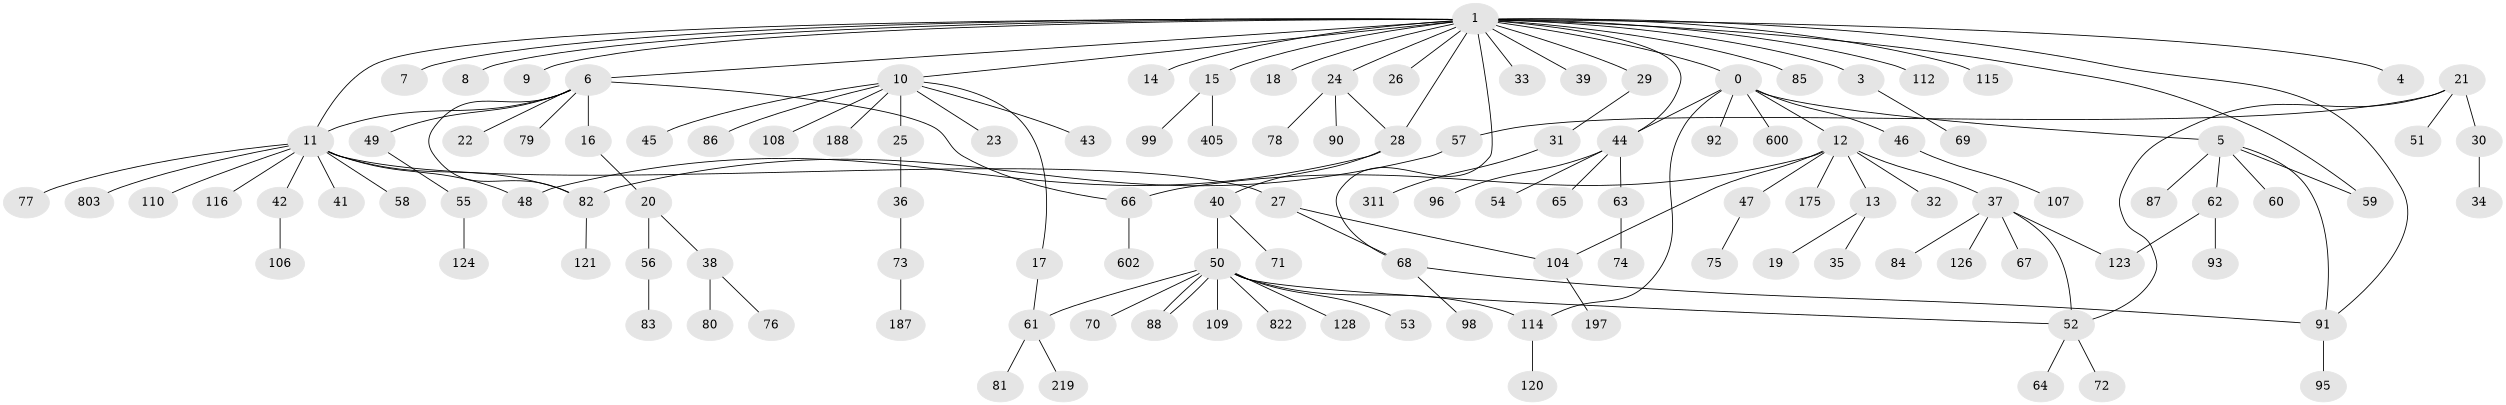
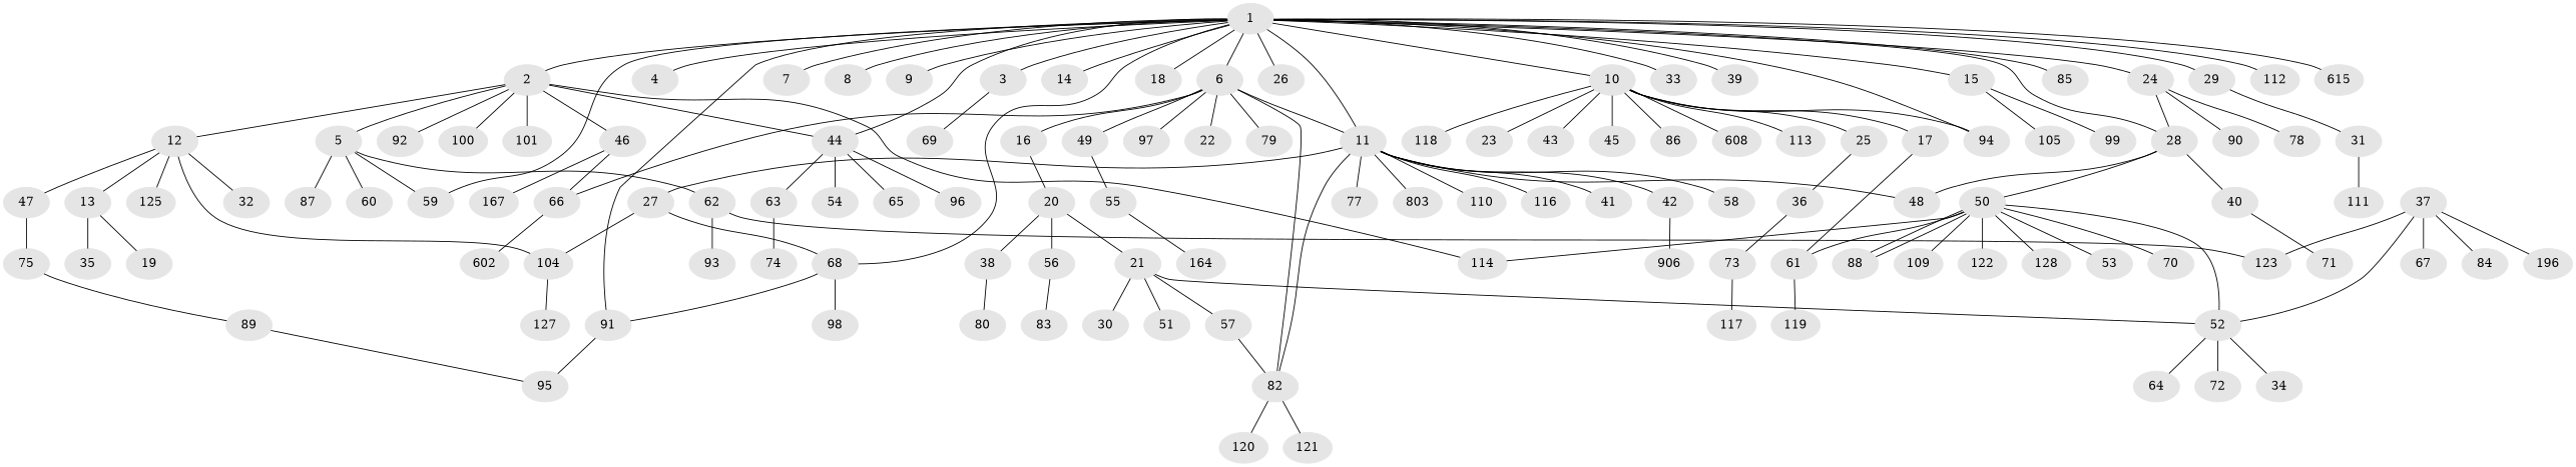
  graph {
    node [color=gray90 style=filled]
    1
-   2 [label=0]
+   2
    3
    4
    6
    7
    8
    9
    10
    11
    14
    15
    18
    24
    26
    28
    29
    33
    39
    44
    59
    68
    85
    91
+   94
    112
-   115
+   115 [label=615]
    5
    12
    46
    92
-   100 [label=600]
+   100
+   101
    114
    69
    16
    22
    49
    66
    79
    82
+   97
    17
    23
    25
    43
    45
    86
-   108
-   118 [label=188]
+   108 [label=608]
+   113
+   118
    27
    41
    42
    48
    58
    77
    n58 [label=803]
    110
    116
    99
-   105 [label=405]
+   105
    78
    90
    40
    31
    54
    63
    65
    96
    98
    95
    60
    62
    87
    13
    32
    37
    47
    104
-   125 [label=175]
-   107
+   125
+   107 [label=167]
    123
    93
    20
    55
    n87 [label=602]
    120
    121
    61
    36
-   106
+   106 [label=906]
    19
    35
    52
    67
    84
-   126
+   126 [label=196]
    75
-   127 [label=197]
+   127
    21
    38
    56
-   81
-   119 [label=219]
+   119
    30
    51
    57
-   76
    80
    83
    34
    64
    72
    73
    50
    71
-   111 [label=311]
-   117 [label=187]
+   111
+   117
    53
    70
    88
    109
-   122 [label=822]
+   122
    128
    74
-   124
+   124 [label=164]
+   89
    1 -- 2
    1 -- 3
    1 -- 4
    1 -- 6
    1 -- 7
    1 -- 8
    1 -- 9
    1 -- 10
    1 -- 11
    1 -- 14
    1 -- 15
    1 -- 18
    1 -- 24
    1 -- 26
    1 -- 28
    1 -- 29
    1 -- 33
    1 -- 39
    1 -- 44
    1 -- 59
    1 -- 68
    1 -- 85
    1 -- 91
+   1 -- 94
    1 -- 112
    1 -- 115
    2 -- 44
    2 -- 5
    2 -- 12
    2 -- 46
    2 -- 92
    2 -- 100
+   2 -- 101
    2 -- 114
    3 -- 69
    6 -- 11
    6 -- 16
    6 -- 22
    6 -- 49
    6 -- 66
    6 -- 79
    6 -- 82
+   6 -- 97
+   10 -- 94
    10 -- 17
    10 -- 23
    10 -- 25
    10 -- 43
    10 -- 45
    10 -- 86
    10 -- 108
+   10 -- 113
    10 -- 118
    11 -- 82
    11 -- 27
    11 -- 41
    11 -- 42
    11 -- 48
    11 -- 58
    11 -- 77
    11 -- n58
    11 -- 110
    11 -- 116
    15 -- 99
    15 -- 105
    24 -- 28
    24 -- 78
    24 -- 90
    28 -- 48
    28 -- 40
    29 -- 31
    44 -- 54
    44 -- 63
    44 -- 65
    44 -- 96
    68 -- 91
    68 -- 98
    91 -- 95
    5 -- 59
-   5 -- 91
    5 -- 60
    5 -- 62
    5 -- 87
    12 -- 13
    12 -- 32
-   12 -- 37
    12 -- 47
    12 -- 104
    12 -- 125
-   12 -- 66
+   46 -- 66
    46 -- 107
    16 -- 20
    49 -- 55
    66 -- n87
-   114 -- 120
+   82 -- 120
    82 -- 121
    17 -- 61
    25 -- 36
    27 -- 68
    27 -- 104
    42 -- 106
-   40 -- 50
+   28 -- 50
    40 -- 71
    31 -- 111
    63 -- 74
    62 -- 123
    62 -- 93
    13 -- 19
    13 -- 35
    37 -- 123
    37 -- 52
    37 -- 67
    37 -- 84
    37 -- 126
    47 -- 75
    104 -- 127
+   20 -- 21
    20 -- 38
    20 -- 56
    55 -- 124
-   61 -- 81
    61 -- 119
    36 -- 73
    52 -- 64
    52 -- 72
+   75 -- 89
    21 -- 52
    21 -- 30
    21 -- 51
    21 -- 57
-   38 -- 76
    38 -- 80
    56 -- 83
-   30 -- 34
+   52 -- 34
    57 -- 82
    73 -- 117
    50 -- 114
    50 -- 61
    50 -- 52
    50 -- 53
    50 -- 70
    50 -- 88
    50 -- 88
    50 -- 109
    50 -- 122
    50 -- 128
+   89 -- 95
  }
